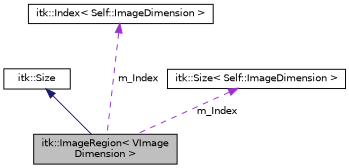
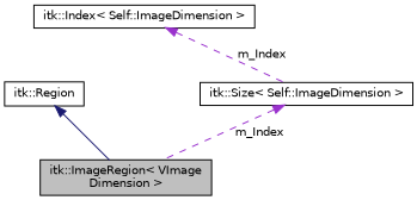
  digraph {
    node [color=black fillcolor=white fontname=Helvetica fontsize=10 shape=record style=filled]
    edge [color=darkorchid3 dir=back fontname=Helvetica fontsize=10 labelfontname=Helvetica labelfontsize=10 style=dashed]
    n1 [fillcolor=grey75 fontcolor=black height=0.2 label="itk::ImageRegion\< VImage\lDimension \>" width=0.4]
-   n2 [height=0.2 label="itk::Size" width=0.4]
+   n2 [height=0.2 label="itk::Region" width=0.4]
    n3 [height=0.2 label="itk::Index\< Self::ImageDimension \>" width=0.4]
    n4 [height=0.2 label="itk::Size\< Self::ImageDimension \>" width=0.4]
    n2 -> n1 [color=midnightblue style=solid]
-   n3 -> n1 [label=" m_Index"]
+   n3 -> n4 [label=" m_Index"]
    n4 -> n1 [label=" m_Index"]
  }
